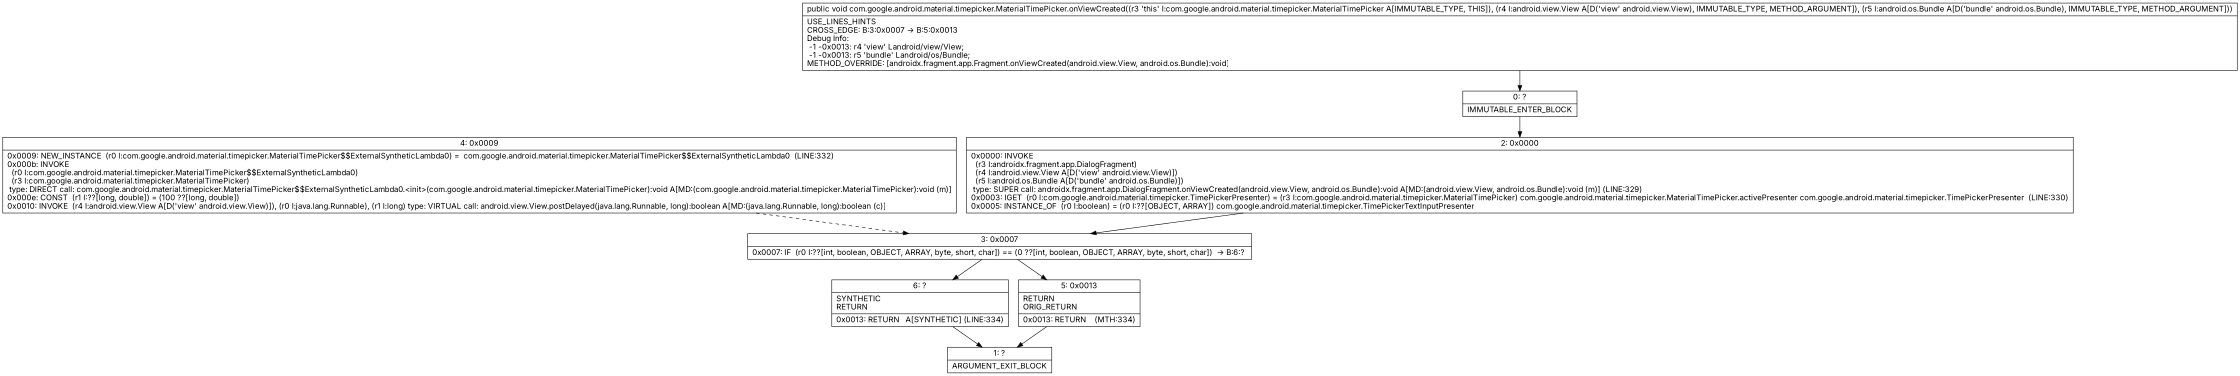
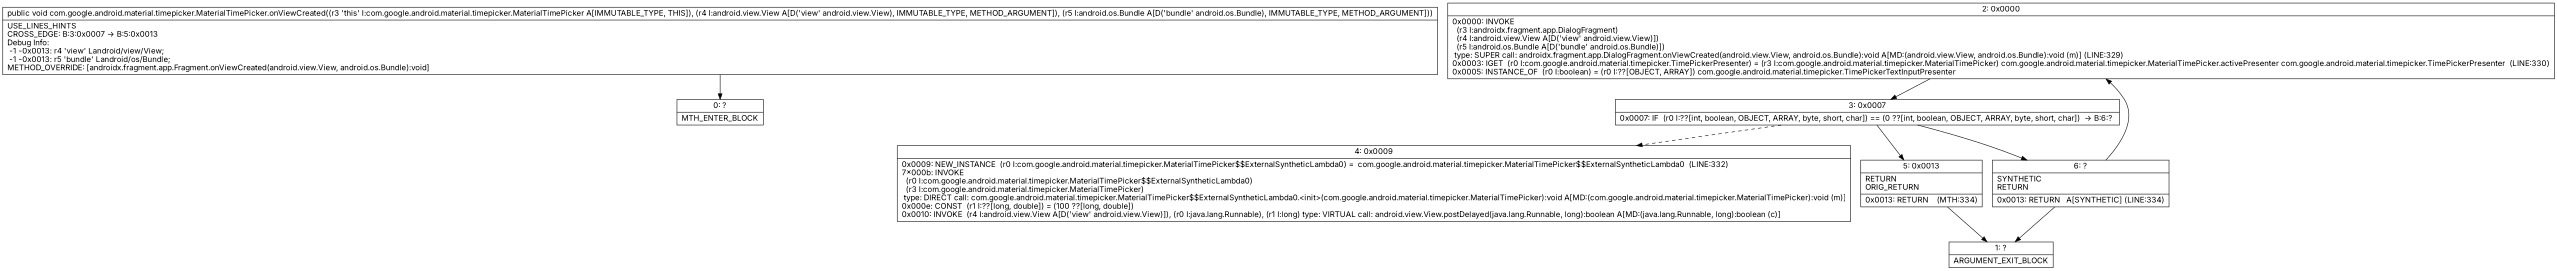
  digraph {
    fontname=Inter
    node [fontname=Inter shape=record]
    edge [fontname=Inter]
-   n1 [label="{0\:\ ?|IMMUTABLE_ENTER_BLOCK\l}"]
+   n1 [label="{0\:\ ?|MTH_ENTER_BLOCK\l}"]
    n2 [label="{2\:\ 0x0000|0x0000: INVOKE  \l  (r3 I:androidx.fragment.app.DialogFragment)\l  (r4 I:android.view.View A[D('view' android.view.View)])\l  (r5 I:android.os.Bundle A[D('bundle' android.os.Bundle)])\l type: SUPER call: androidx.fragment.app.DialogFragment.onViewCreated(android.view.View, android.os.Bundle):void A[MD:(android.view.View, android.os.Bundle):void (m)] (LINE:329)\l0x0003: IGET  (r0 I:com.google.android.material.timepicker.TimePickerPresenter) = (r3 I:com.google.android.material.timepicker.MaterialTimePicker) com.google.android.material.timepicker.MaterialTimePicker.activePresenter com.google.android.material.timepicker.TimePickerPresenter  (LINE:330)\l0x0005: INSTANCE_OF  (r0 I:boolean) = (r0 I:??[OBJECT, ARRAY]) com.google.android.material.timepicker.TimePickerTextInputPresenter \l}"]
    n3 [label="{3\:\ 0x0007|0x0007: IF  (r0 I:??[int, boolean, OBJECT, ARRAY, byte, short, char]) == (0 ??[int, boolean, OBJECT, ARRAY, byte, short, char])  \-\> B:6:? \l}"]
-   n4 [label="{4\:\ 0x0009|0x0009: NEW_INSTANCE  (r0 I:com.google.android.material.timepicker.MaterialTimePicker$$ExternalSyntheticLambda0) =  com.google.android.material.timepicker.MaterialTimePicker$$ExternalSyntheticLambda0  (LINE:332)\l0x000b: INVOKE  \l  (r0 I:com.google.android.material.timepicker.MaterialTimePicker$$ExternalSyntheticLambda0)\l  (r3 I:com.google.android.material.timepicker.MaterialTimePicker)\l type: DIRECT call: com.google.android.material.timepicker.MaterialTimePicker$$ExternalSyntheticLambda0.\<init\>(com.google.android.material.timepicker.MaterialTimePicker):void A[MD:(com.google.android.material.timepicker.MaterialTimePicker):void (m)]\l0x000e: CONST  (r1 I:??[long, double]) = (100 ??[long, double]) \l0x0010: INVOKE  (r4 I:android.view.View A[D('view' android.view.View)]), (r0 I:java.lang.Runnable), (r1 I:long) type: VIRTUAL call: android.view.View.postDelayed(java.lang.Runnable, long):boolean A[MD:(java.lang.Runnable, long):boolean (c)]\l}"]
+   n4 [label="{4\:\ 0x0009|0x0009: NEW_INSTANCE  (r0 I:com.google.android.material.timepicker.MaterialTimePicker$$ExternalSyntheticLambda0) =  com.google.android.material.timepicker.MaterialTimePicker$$ExternalSyntheticLambda0  (LINE:332)\l7x000b: INVOKE  \l  (r0 I:com.google.android.material.timepicker.MaterialTimePicker$$ExternalSyntheticLambda0)\l  (r3 I:com.google.android.material.timepicker.MaterialTimePicker)\l type: DIRECT call: com.google.android.material.timepicker.MaterialTimePicker$$ExternalSyntheticLambda0.\<init\>(com.google.android.material.timepicker.MaterialTimePicker):void A[MD:(com.google.android.material.timepicker.MaterialTimePicker):void (m)]\l0x000e: CONST  (r1 I:??[long, double]) = (100 ??[long, double]) \l0x0010: INVOKE  (r4 I:android.view.View A[D('view' android.view.View)]), (r0 I:java.lang.Runnable), (r1 I:long) type: VIRTUAL call: android.view.View.postDelayed(java.lang.Runnable, long):boolean A[MD:(java.lang.Runnable, long):boolean (c)]\l}"]
    n5 [label="{6\:\ ?|SYNTHETIC\lRETURN\l|0x0013: RETURN   A[SYNTHETIC] (LINE:334)\l}"]
    n6 [label="{5\:\ 0x0013|RETURN\lORIG_RETURN\l|0x0013: RETURN    (MTH:334)\l}"]
    n7 [label="{1\:\ ?|ARGUMENT_EXIT_BLOCK\l}"]
    n8 [label="{public void com.google.android.material.timepicker.MaterialTimePicker.onViewCreated((r3 'this' I:com.google.android.material.timepicker.MaterialTimePicker A[IMMUTABLE_TYPE, THIS]), (r4 I:android.view.View A[D('view' android.view.View), IMMUTABLE_TYPE, METHOD_ARGUMENT]), (r5 I:android.os.Bundle A[D('bundle' android.os.Bundle), IMMUTABLE_TYPE, METHOD_ARGUMENT]))  | USE_LINES_HINTS\lCROSS_EDGE: B:3:0x0007 \-\> B:5:0x0013\lDebug Info:\l  \-1 \-0x0013: r4 'view' Landroid\/view\/View;\l  \-1 \-0x0013: r5 'bundle' Landroid\/os\/Bundle;\lMETHOD_OVERRIDE: [androidx.fragment.app.Fragment.onViewCreated(android.view.View, android.os.Bundle):void]\l}"]
-   n1 -> n2
+   n5 -> n2
    n2 -> n3
-   n4 -> n3 [style=dashed]
+   n3 -> n4 [style=dashed]
    n3 -> n5
    n3 -> n6
    n5 -> n7
    n6 -> n7
    n8 -> n1
  }
